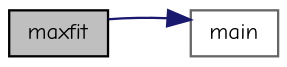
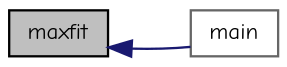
  digraph {
    rankdir=LR
    fontname="Comic Neue"
    node [fontname="Comic Neue" fontsize=10 shape=record style=filled]
    n1 [color=black fillcolor=grey75 fontcolor=black height=0.2 label=maxfit width=0.4]
    n2 [color=gray40 fillcolor=white height=0.2 label=main width=0.4]
-   n2 -> n1 [color=midnightblue dir=back fontname="Comic Neue" fontsize=10 labelfontname=Helvetica labelfontsize=10 style=solid]
+   n1 -> n2 [color=midnightblue dir=back fontname="Comic Neue" fontsize=10 labelfontname=Helvetica labelfontsize=10 style=solid]
  }
